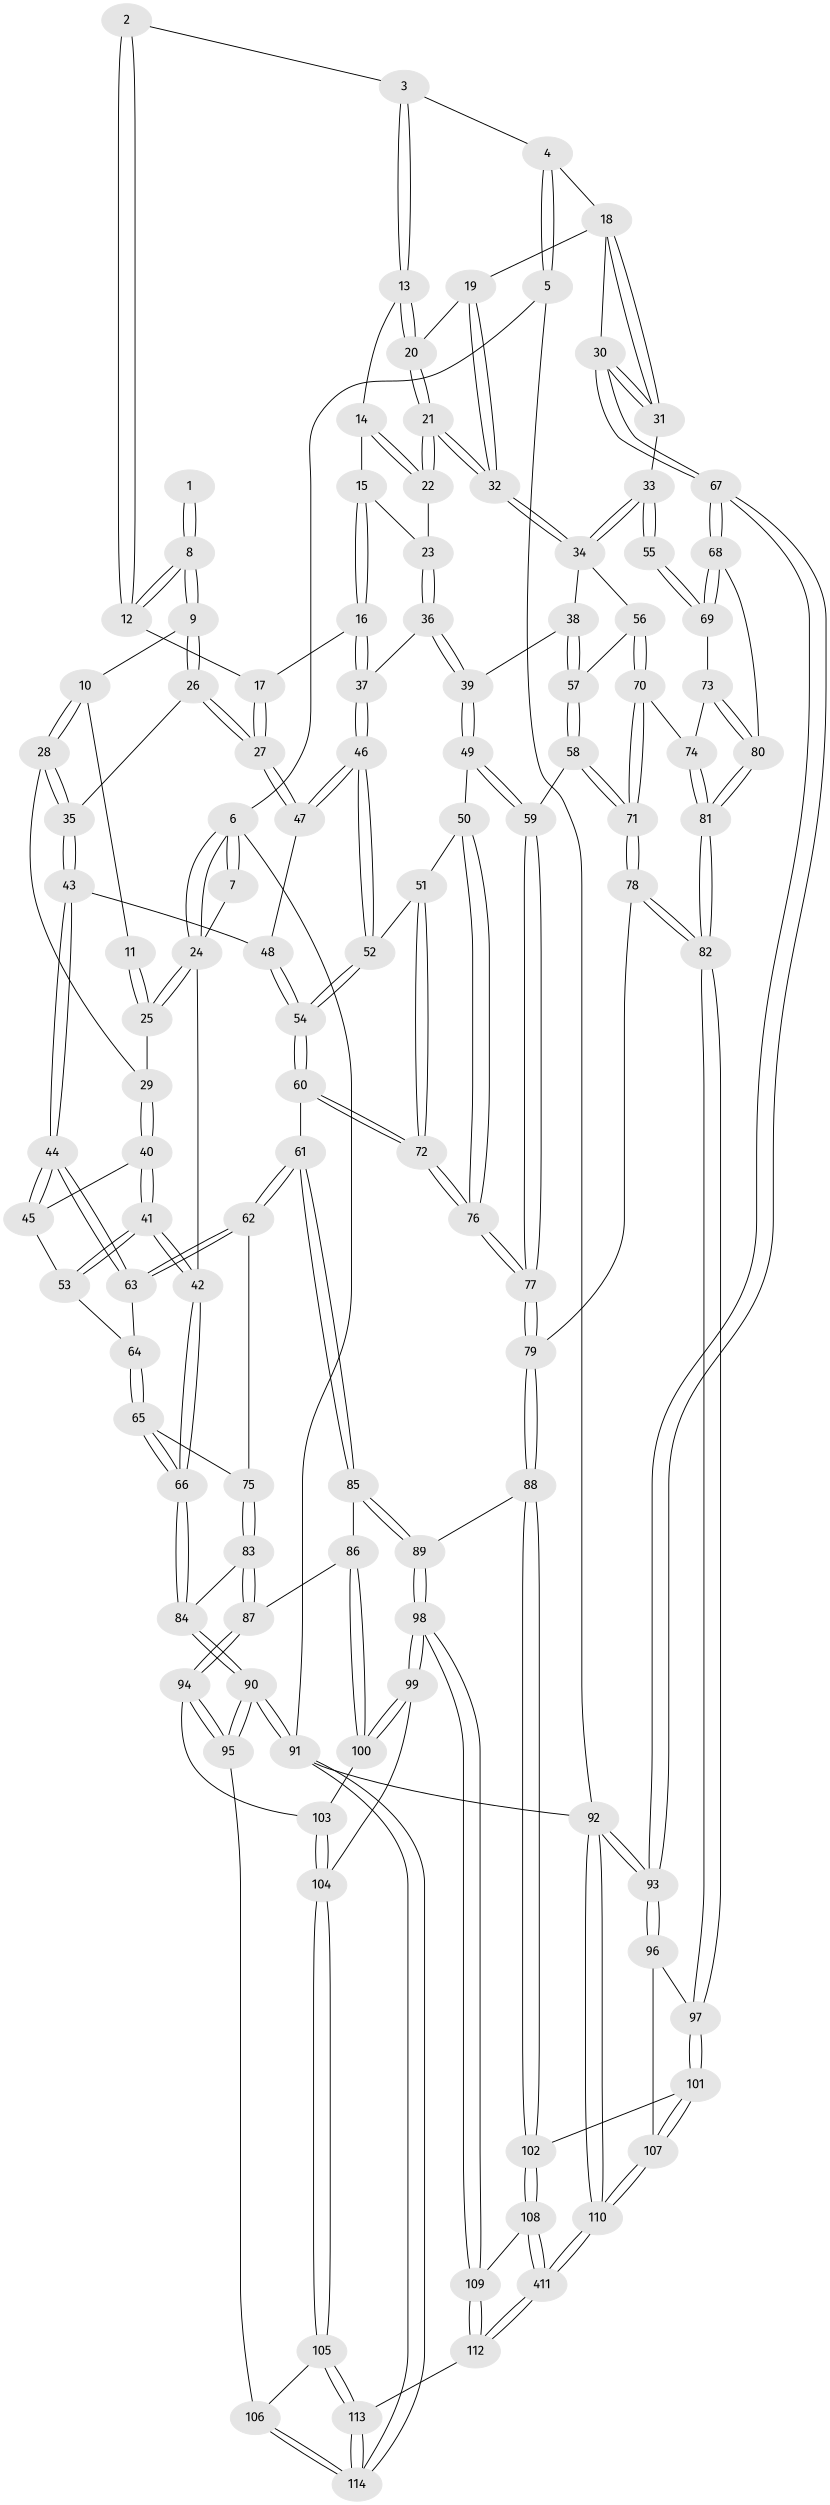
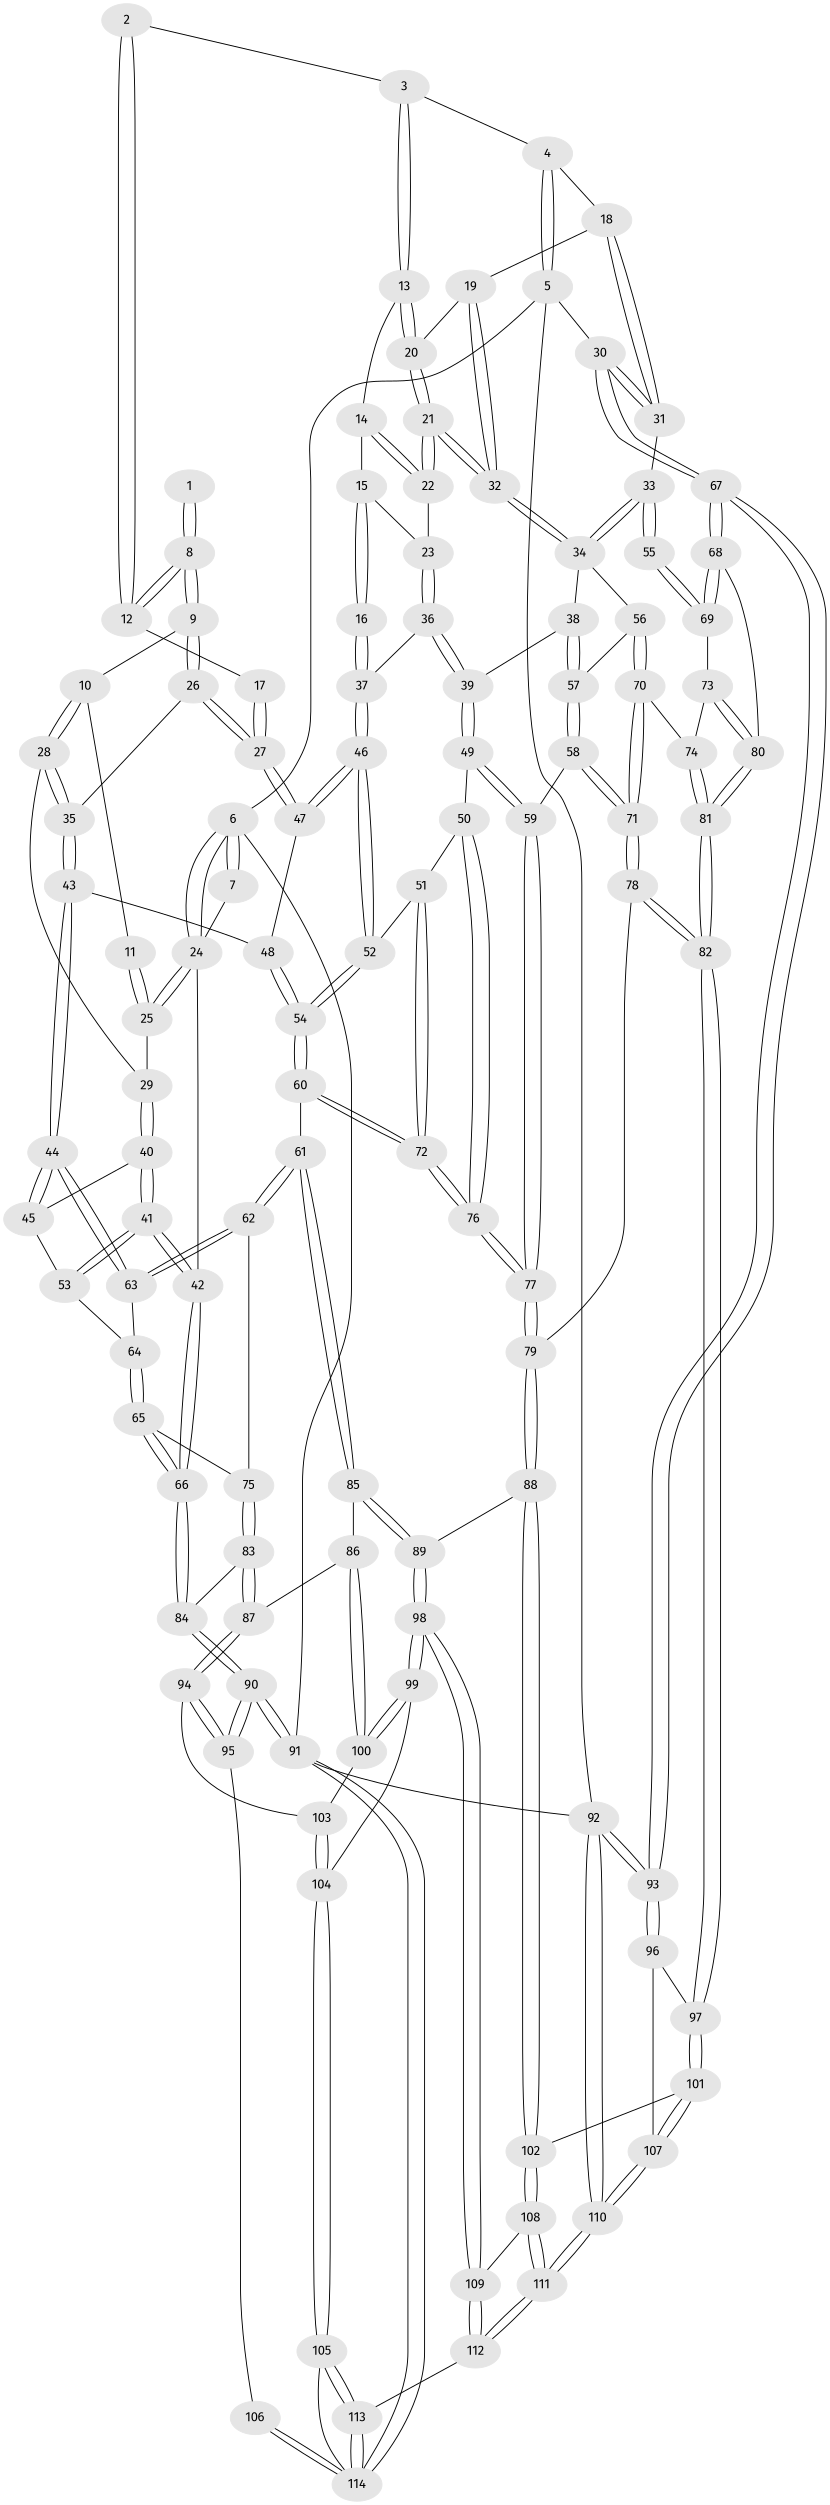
  graph {
    fontname="Fira Sans"
    node [color=gray90 fontname="Fira Sans" style=filled]
    edge [fontname="Fira Sans"]
    1
    8
    2
    3
    12
    9
    4
    13
    17
    5
    18
    14
    20
    6
    30
    92
    19
    31
    7
    24
    91
    67
    93
    110
    25
    42
    114
    11
    10
    26
    28
    27
    35
    29
    15
    22
    21
    16
    23
    37
    36
    46
    47
    32
    33
    34
    39
    66
    40
    43
    48
    41
    45
    68
    55
    38
    56
    69
    57
    44
    49
    52
    58
    50
    59
    53
    64
    84
    63
    54
    60
    51
    76
    77
    72
    65
    61
    70
    73
    71
    74
    78
    79
    62
    85
    75
    86
    89
    83
    90
    80
    96
    81
    82
    87
    88
    97
    102
    101
    94
    95
    100
    98
    103
    108
    99
    109
    106
-   111 [label=411]
+   111
    107
    104
    112
    105
    113
    1 -- 8
    1 -- 8
    8 -- 12
    8 -- 12
    8 -- 9
    8 -- 9
    2 -- 3
    2 -- 12
    2 -- 12
    3 -- 4
    3 -- 13
    3 -- 13
    12 -- 17
    9 -- 10
    9 -- 26
    9 -- 26
    4 -- 5
    4 -- 5
    4 -- 18
    13 -- 14
    13 -- 20
    13 -- 20
    17 -- 27
    17 -- 27
    5 -- 6
-   18 -- 30
+   5 -- 30
    5 -- 92
    18 -- 19
    18 -- 31
    18 -- 31
    14 -- 15
    14 -- 22
    14 -- 22
    20 -- 21
    20 -- 21
    6 -- 7
    6 -- 7
    6 -- 24
    6 -- 24
    6 -- 91
    30 -- 31
    30 -- 31
    30 -- 67
    30 -- 67
    92 -- 93
    92 -- 93
    92 -- 110
    92 -- 110
    19 -- 20
    19 -- 32
    19 -- 32
    31 -- 33
    7 -- 24
    24 -- 25
    24 -- 25
    24 -- 42
    91 -- 92
    91 -- 114
    91 -- 114
    67 -- 93
    67 -- 93
    67 -- 68
    67 -- 68
    93 -- 96
    93 -- 96
    110 -- 111
    110 -- 111
    25 -- 29
    42 -- 66
    42 -- 66
    11 -- 25
    11 -- 25
    10 -- 11
    10 -- 28
    10 -- 28
    26 -- 27
    26 -- 27
    26 -- 35
    28 -- 35
    28 -- 35
    28 -- 29
    27 -- 47
    27 -- 47
    35 -- 43
    35 -- 43
    29 -- 40
    29 -- 40
    15 -- 16
    15 -- 16
    15 -- 23
    22 -- 23
    21 -- 22
    21 -- 22
    21 -- 32
    21 -- 32
-   16 -- 17
    16 -- 37
    16 -- 37
    23 -- 36
    23 -- 36
    37 -- 46
    37 -- 46
    36 -- 37
    36 -- 39
    36 -- 39
    46 -- 47
    46 -- 47
    46 -- 52
    46 -- 52
    47 -- 48
    32 -- 34
    32 -- 34
    33 -- 34
    33 -- 34
    33 -- 55
    33 -- 55
    34 -- 38
    34 -- 56
    39 -- 49
    39 -- 49
    66 -- 84
    66 -- 84
    40 -- 41
    40 -- 41
    40 -- 45
    43 -- 48
    43 -- 44
    43 -- 44
    48 -- 54
    48 -- 54
    41 -- 42
    41 -- 42
    41 -- 53
    41 -- 53
    45 -- 53
    68 -- 69
    68 -- 69
    68 -- 80
    55 -- 69
    55 -- 69
    38 -- 39
    38 -- 57
    38 -- 57
    56 -- 57
    56 -- 70
    56 -- 70
    69 -- 73
    57 -- 58
    57 -- 58
    44 -- 45
    44 -- 45
    44 -- 63
    44 -- 63
    49 -- 50
    49 -- 59
    49 -- 59
    52 -- 54
    52 -- 54
    58 -- 59
    58 -- 71
    58 -- 71
    50 -- 51
    50 -- 76
    50 -- 76
    59 -- 77
    59 -- 77
    53 -- 64
    64 -- 65
    64 -- 65
    84 -- 90
    84 -- 90
    63 -- 64
    54 -- 60
    54 -- 60
    60 -- 72
    60 -- 72
    60 -- 61
    51 -- 52
    51 -- 72
    51 -- 72
    76 -- 77
    76 -- 77
    77 -- 79
    77 -- 79
    72 -- 76
    72 -- 76
    65 -- 66
    65 -- 66
    65 -- 75
    61 -- 62
    61 -- 62
    61 -- 85
    61 -- 85
    70 -- 71
    70 -- 71
    70 -- 74
    73 -- 74
    73 -- 80
    73 -- 80
    71 -- 78
    71 -- 78
    74 -- 81
    74 -- 81
    78 -- 79
    78 -- 82
    78 -- 82
    79 -- 88
    79 -- 88
    62 -- 63
    62 -- 63
    62 -- 75
    85 -- 86
    85 -- 89
    85 -- 89
    75 -- 83
    75 -- 83
    86 -- 87
    86 -- 100
    86 -- 100
    89 -- 98
    89 -- 98
    83 -- 84
    83 -- 87
    83 -- 87
    90 -- 91
    90 -- 91
    90 -- 95
    90 -- 95
    80 -- 81
    80 -- 81
    96 -- 97
    96 -- 107
    81 -- 82
    81 -- 82
    82 -- 97
    82 -- 97
    87 -- 94
    87 -- 94
    88 -- 89
    88 -- 102
    88 -- 102
    97 -- 101
    97 -- 101
    102 -- 108
    102 -- 108
    101 -- 102
    101 -- 107
    101 -- 107
    94 -- 95
    94 -- 95
    94 -- 103
    95 -- 106
    100 -- 103
    98 -- 99
    98 -- 99
    98 -- 109
    98 -- 109
    103 -- 104
    103 -- 104
    108 -- 109
    108 -- 111
    108 -- 111
    99 -- 100
    99 -- 100
    99 -- 104
    109 -- 112
    109 -- 112
    106 -- 114
    106 -- 114
    111 -- 112
    111 -- 112
    107 -- 110
    107 -- 110
    104 -- 105
    104 -- 105
    112 -- 113
-   105 -- 106
+   105 -- 114
    105 -- 113
    105 -- 113
    113 -- 114
    113 -- 114
  }
